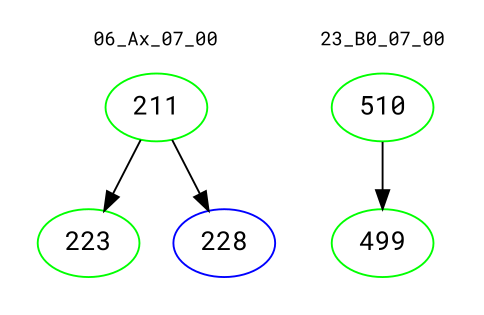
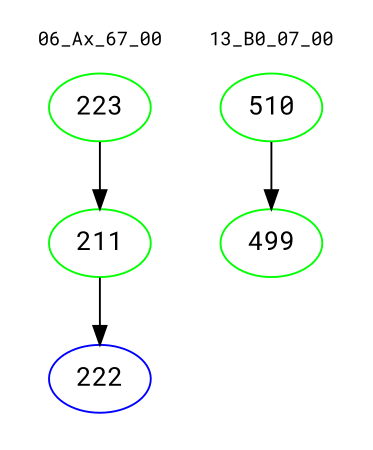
  digraph {
    fontname="Roboto Mono"
    node [color=green fontname="Roboto Mono"]
    edge [color=black fontname="Roboto Mono"]
    n1 [label=223]
    n2 [label=211]
-   n3 [color=blue label=228]
+   n3 [color=blue label=222]
    n4 [label=510]
    n5 [label=499]
    subgraph cluster_1 {
      color=white
      fontsize=10
-     label="06_Ax_07_00"
+     label="06_Ax_67_00"
      n1
      n2
      n3
    }
    subgraph cluster_2 {
      color=white
      fontsize=10
-     label="23_B0_07_00"
+     label="13_B0_07_00"
      n4
      n5
    }
-   n2 -> n1
+   n1 -> n2
    n2 -> n3
    n4 -> n5
  }
